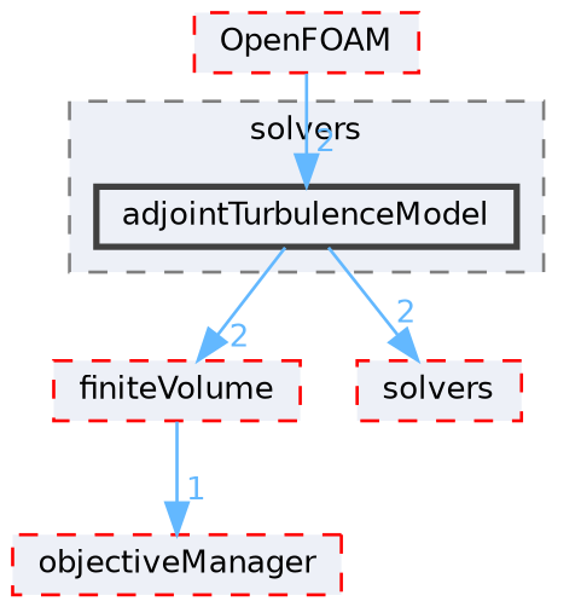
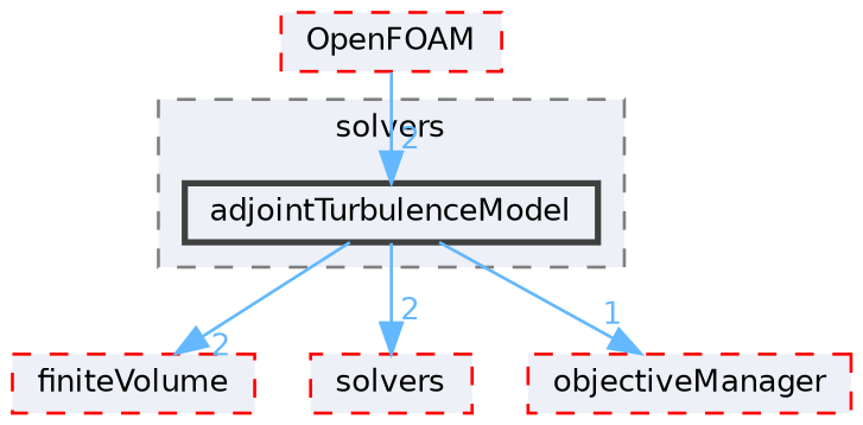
  digraph {
    compound=true
    node [color=red fillcolor="#edf0f7" fontname=Helvetica fontsize=10 shape=box style="filled,dashed"]
    edge [color=steelblue1 fontcolor=steelblue1 fontname=Helvetica fontsize=10 headlabel=2 labeldistance=1.5 labelfontname=Helvetica labelfontsize=10]
    n1 [color=grey25 height=0.2 label=adjointTurbulenceModel style="filled,bold" width=0.4]
    n2 [height=0.2 label=finiteVolume width=0.4]
    n3 [height=0.2 label=solvers width=0.4]
    n4 [height=0.2 label=objectiveManager width=0.4]
    n5 [height=0.2 label=OpenFOAM width=0.4]
    subgraph cluster_1 {
      bgcolor="#edf0f7"
      fontname=Helvetica
      fontsize=10
      label=solvers
      pencolor=grey50
      style="filled,dashed"
      n1
    }
    n1 -> n2
    n1 -> n3
-   n2 -> n4 [headlabel=1]
+   n1 -> n4 [headlabel=1]
    n5 -> n1
  }
